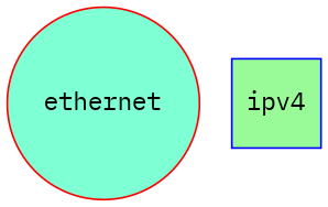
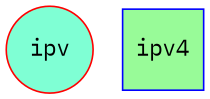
  graph {
    fontname="IBM Plex Mono"
    node [style=filled fontname="IBM Plex Mono"]
-   n1 [color=red label=ethernet shape=circle fillcolor=aquamarine]
+   n1 [color=red label=ipv shape=circle fillcolor=aquamarine]
    n2 [color=blue label=ipv4 shape=square fillcolor=palegreen]
  }
